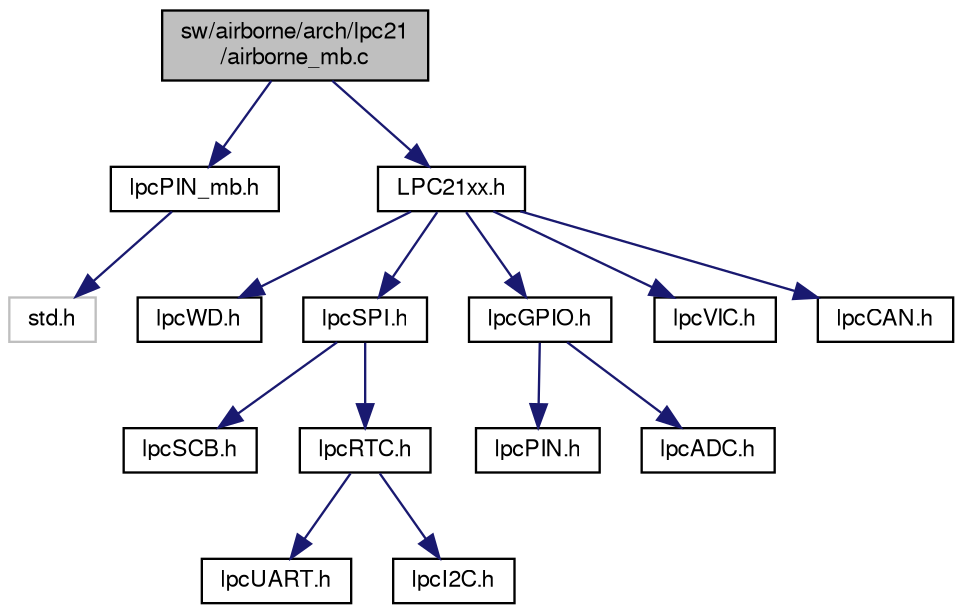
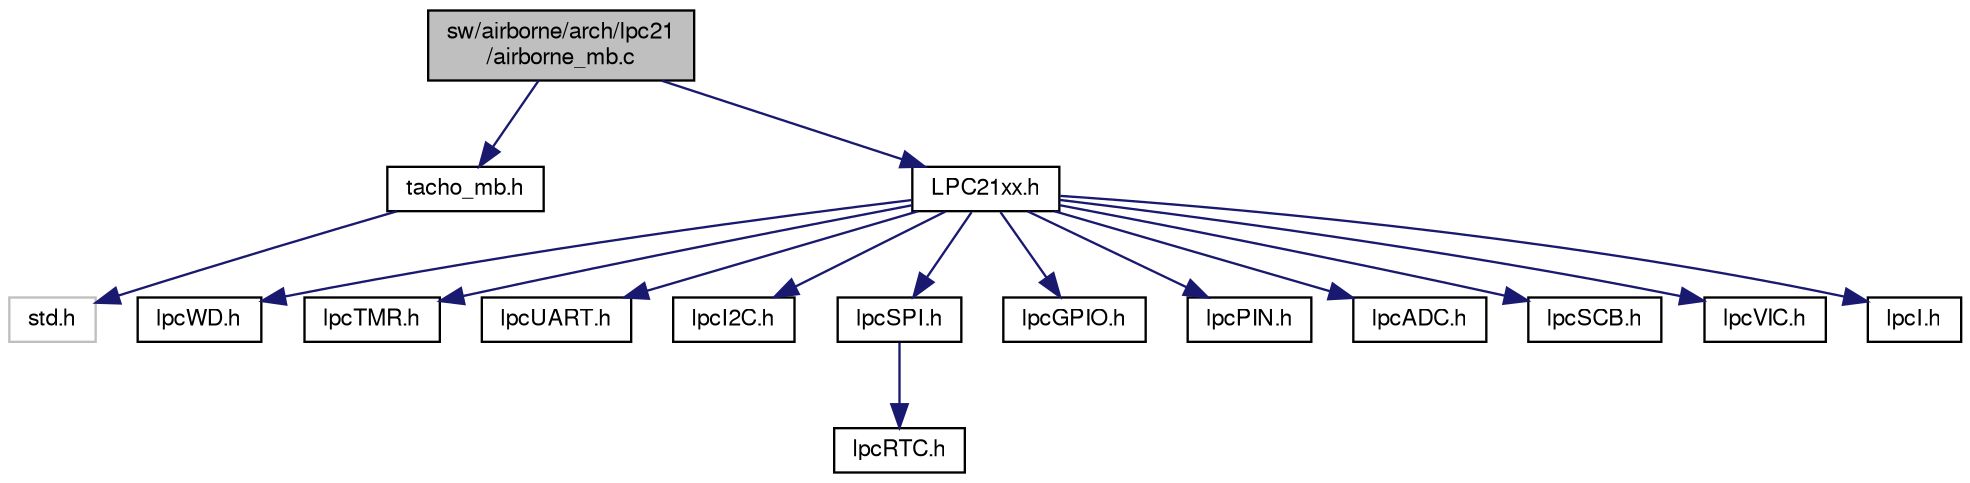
  digraph {
    node [color=black fillcolor=white fontname=FreeSans fontsize=10 shape=record style=filled]
    edge [color=midnightblue fontname=FreeSans fontsize=10 labelfontname=FreeSans labelfontsize=10 style=solid]
    n1 [fillcolor=grey75 fontcolor=black height=0.2 label="sw/airborne/arch/lpc21\l/airborne_mb.c" width=0.4]
-   n2 [height=0.2 label="lpcPIN_mb.h" width=0.4]
+   n2 [height=0.2 label="tacho_mb.h" width=0.4]
    n3 [height=0.2 label="LPC21xx.h" width=0.4]
    n4 [color=grey75 height=0.2 label="std.h" width=0.4]
    n5 [height=0.2 label="lpcWD.h" width=0.4]
+   n6 [height=0.2 label="lpcTMR.h" width=0.4]
    n7 [height=0.2 label="lpcUART.h" width=0.4]
    n8 [height=0.2 label="lpcI2C.h" width=0.4]
    n9 [height=0.2 label="lpcSPI.h" width=0.4]
    n10 [height=0.2 label="lpcGPIO.h" width=0.4]
    n11 [height=0.2 label="lpcPIN.h" width=0.4]
    n12 [height=0.2 label="lpcADC.h" width=0.4]
    n13 [height=0.2 label="lpcSCB.h" width=0.4]
    n14 [height=0.2 label="lpcVIC.h" width=0.4]
-   n15 [height=0.2 label="lpcCAN.h" width=0.4]
+   n15 [height=0.2 label="lpcI.h" width=0.4]
    n16 [height=0.2 label="lpcRTC.h" width=0.4]
    n1 -> n2
    n1 -> n3
    n2 -> n4
    n3 -> n5
-   n16 -> n7
-   n16 -> n8
+   n3 -> n6
+   n3 -> n7
+   n3 -> n8
    n3 -> n9
    n3 -> n10
-   n10 -> n11
-   n10 -> n12
-   n9 -> n13
+   n3 -> n11
+   n3 -> n12
+   n3 -> n13
    n3 -> n14
    n3 -> n15
    n9 -> n16
  }
